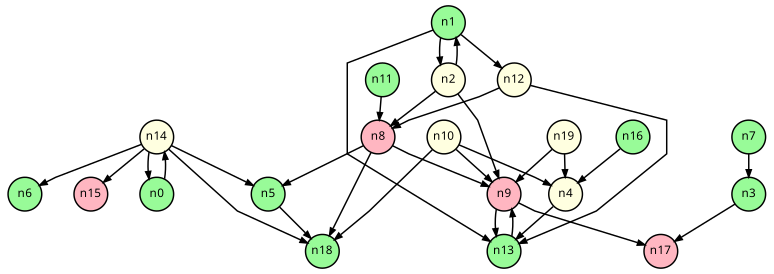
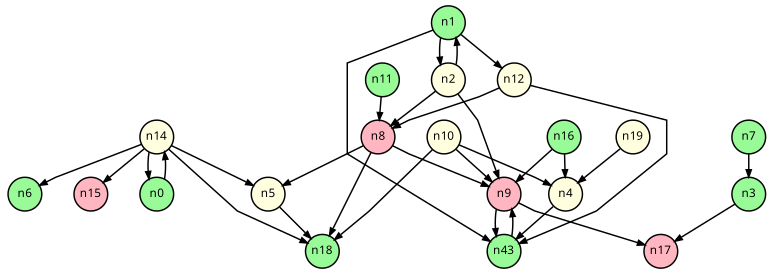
  digraph {
    fontname="Noto Sans"
    fontsize=8
    nodesep=0.22
    nodesize=0.16
    ranksep=0.22
    splines=polyline
    node [fillcolor=palegreen fixedsize=shape fontname="Noto Sans" fontsize=8 shape=circle style=filled]
    edge [arrowsize=0.5 fontname="Noto Sans"]
    n14 [fillcolor=lightyellow width=0.32]
-   n5 [width=0.32]
+   n5 [fillcolor=lightyellow width=0.32]
    n6 [width=0.32]
    n15 [fillcolor=lightpink width=0.32]
    n18 [width=0.32]
    n0 [width=0.32]
    n12 [fillcolor=lightyellow width=0.32]
-   n13 [width=0.32]
+   n13 [width=0.32 label=n43]
    n8 [fillcolor=lightpink width=0.32]
    n9 [fillcolor=lightpink width=0.32]
    n17 [fillcolor=lightpink width=0.32]
    n2 [fillcolor=lightyellow width=0.32]
    n1 [width=0.32]
    n3 [width=0.32]
    n4 [fillcolor=lightyellow width=0.32]
    n7 [width=0.32]
    n10 [fillcolor=lightyellow width=0.32]
    n11 [width=0.32]
    n16 [width=0.32]
    n19 [fillcolor=lightyellow width=0.32]
    n14 -> n5
    n14 -> n6
    n14 -> n15
    n14 -> n18
    n14 -> n0
    n5 -> n18
    n0 -> n14
    n12 -> n13
    n12 -> n8
    n13 -> n9
    n8 -> n5
    n8 -> n18
    n8 -> n9
    n9 -> n13
    n9 -> n17
    n2 -> n8
    n2 -> n9
    n2 -> n1
    n1 -> n12
    n1 -> n13
    n1 -> n2
    n3 -> n17
    n4 -> n13
    n7 -> n3
    n10 -> n18
    n10 -> n9
    n10 -> n4
    n11 -> n8
-   n19 -> n9
+   n16 -> n9
    n16 -> n4
    n19 -> n4
  }
